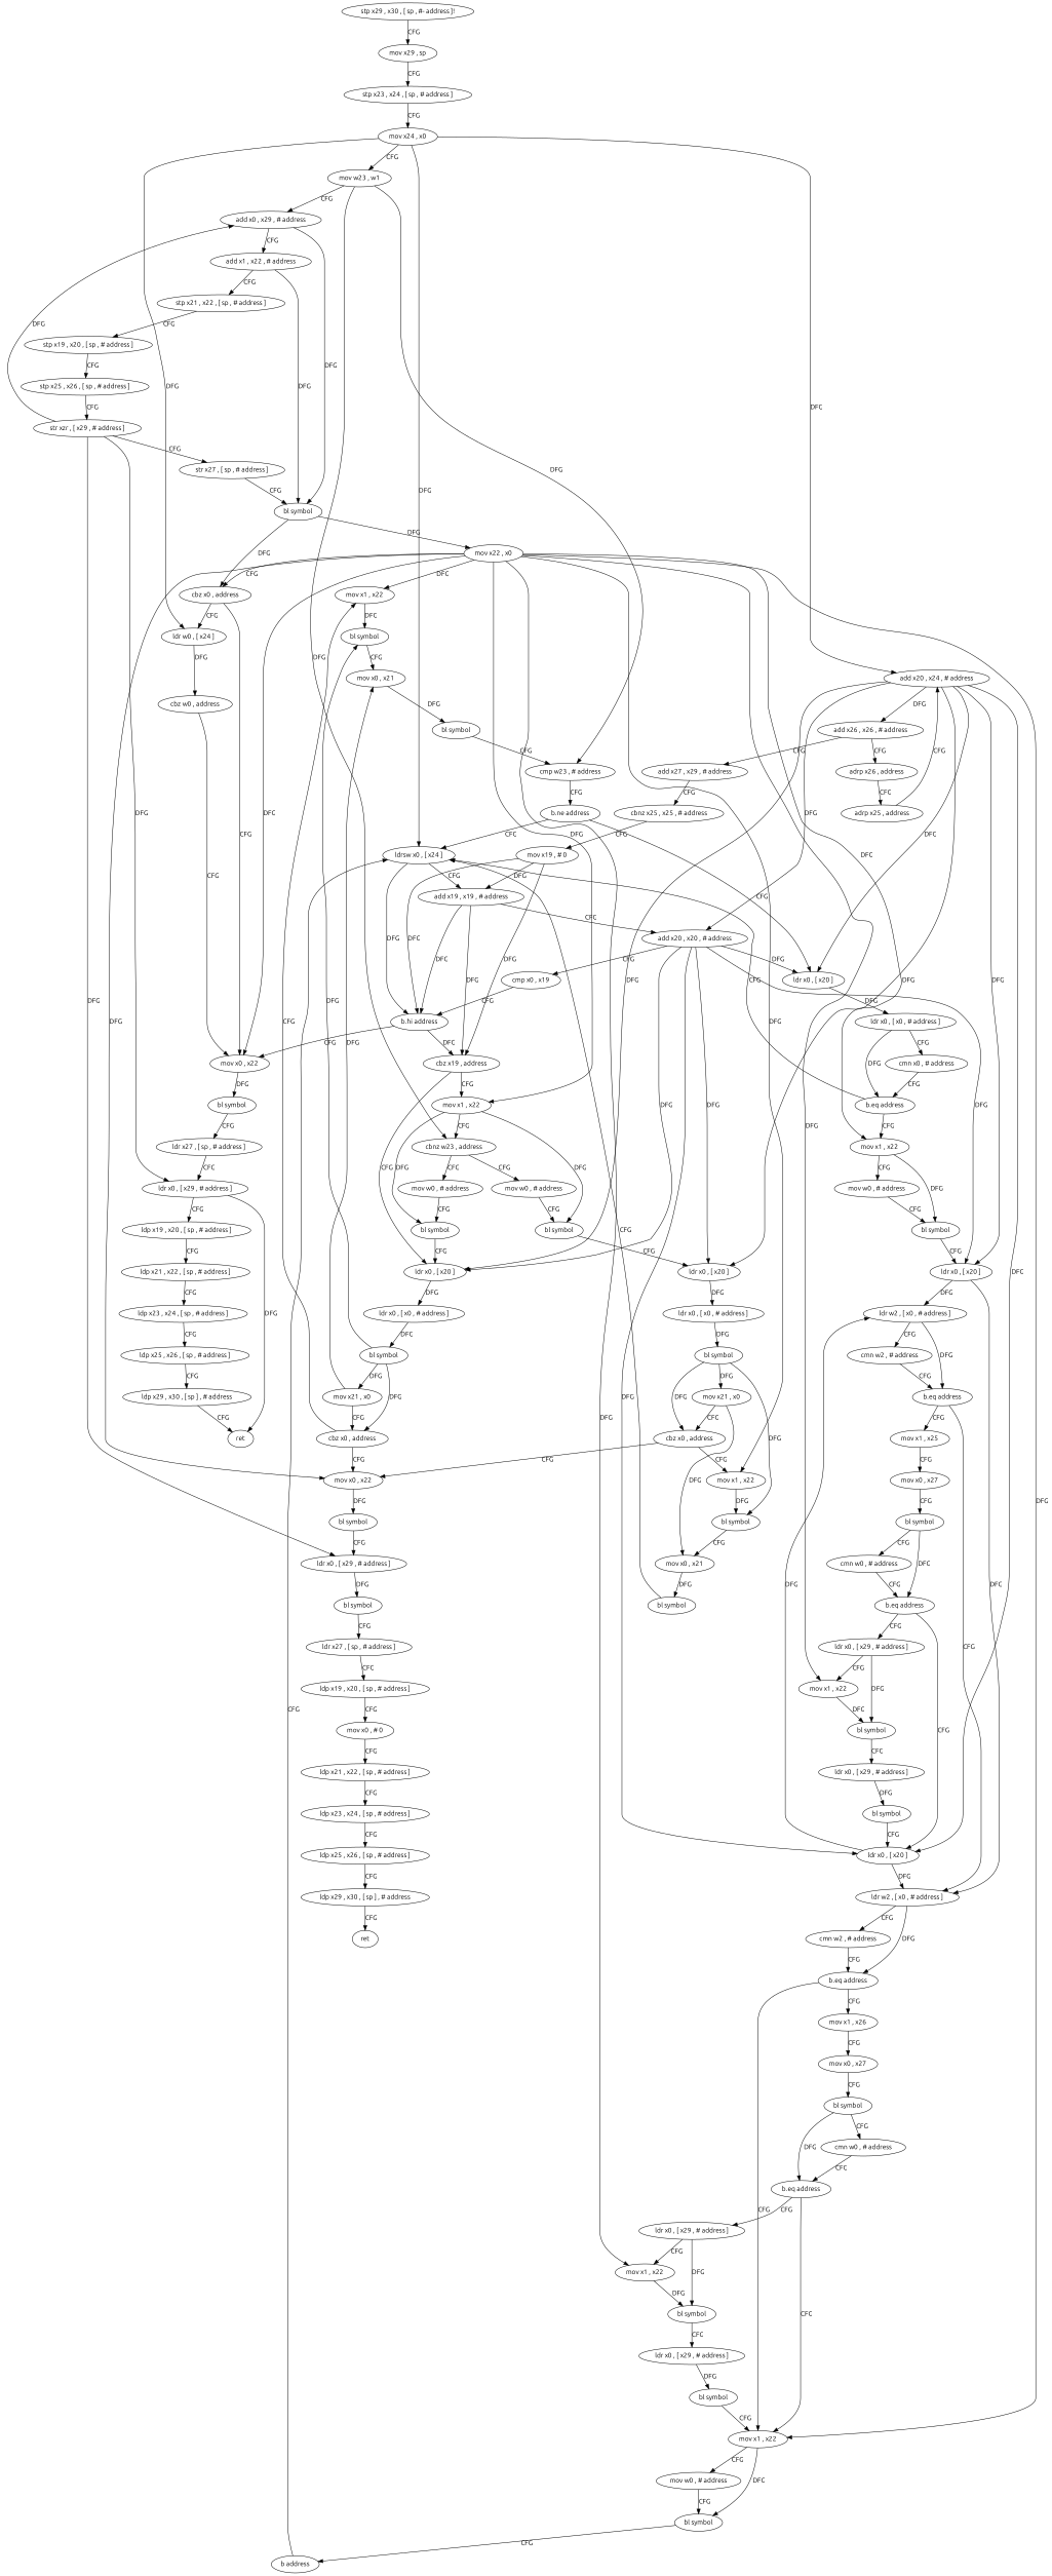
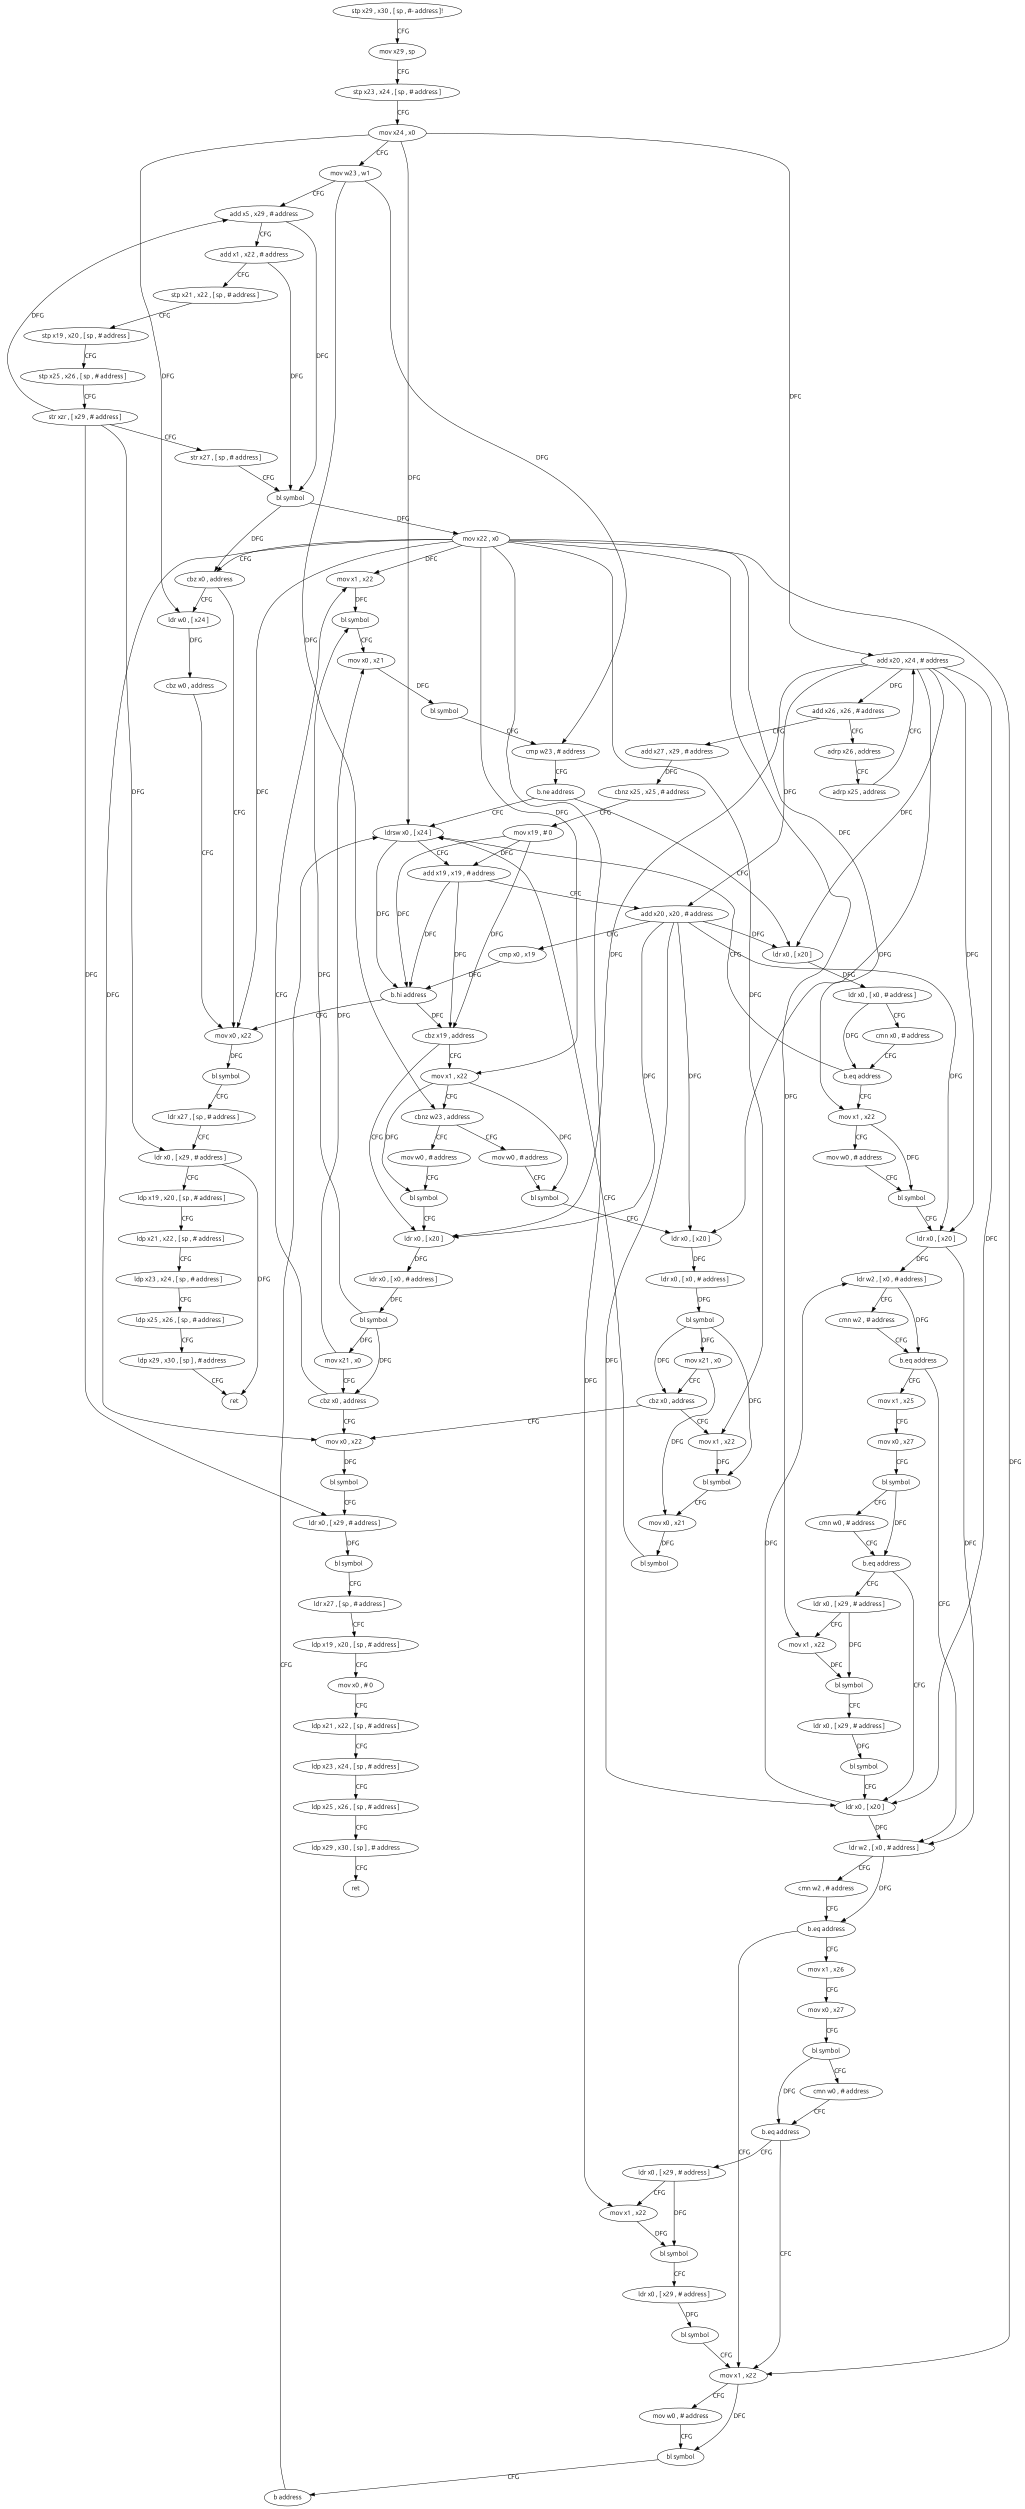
  digraph {
    fontname=Ubuntu
    node [fontname=Ubuntu]
    edge [fontname=Ubuntu]
    n1 [label="stp x29 , x30 , [ sp , #- address ]!"]
    n2 [label="mov x29 , sp"]
    n3 [label="stp x23 , x24 , [ sp , # address ]"]
    n4 [label="mov x24 , x0"]
    n5 [label="mov w23 , w1"]
    n6 [label="ldr w0 , [ x24 ]"]
    n7 [label="add x20 , x24 , # address"]
    n8 [label="ldrsw x0 , [ x24 ]"]
-   n9 [label="add x0 , x29 , # address"]
+   n9 [label="add x5 , x29 , # address"]
    n10 [label="cbnz w23 , address"]
    n11 [label="cmp w23 , # address"]
    n12 [label="cbz w0 , address"]
    n13 [label="add x26 , x26 , # address"]
    n14 [label="ldr x0 , [ x20 ]"]
    n15 [label="ldr x0 , [ x20 ]"]
    n16 [label="ldr x0 , [ x20 ]"]
    n17 [label="add x20 , x20 , # address"]
    n18 [label="ldr x0 , [ x20 ]"]
    n19 [label="ldr x0 , [ x20 ]"]
    n20 [label="add x19 , x19 , # address"]
    n21 [label="b.hi address"]
    n22 [label="add x1 , x22 , # address"]
    n23 [label="bl symbol"]
    n24 [label="mov w0 , # address"]
    n25 [label="mov w0 , # address"]
    n26 [label="b.ne address"]
    n27 [label="stp x21 , x22 , [ sp , # address ]"]
    n28 [label="mov x22 , x0"]
    n29 [label="cbz x0 , address"]
    n30 [label="stp x19 , x20 , [ sp , # address ]"]
    n31 [label="stp x25 , x26 , [ sp , # address ]"]
    n32 [label="str xzr , [ x29 , # address ]"]
    n33 [label="str x27 , [ sp , # address ]"]
    n34 [label="ldr x0 , [ x29 , # address ]"]
    n35 [label="ldr x0 , [ x29 , # address ]"]
    n36 [label="ldp x19 , x20 , [ sp , # address ]"]
    n37 [label=ret]
    n38 [label="bl symbol"]
    n39 [label="mov x0 , x22"]
    n40 [label="mov x0 , x22"]
    n41 [label="mov x1 , x22"]
    n42 [label="mov x1 , x22"]
    n43 [label="mov x1 , x22"]
    n44 [label="mov x1 , x22"]
    n45 [label="mov x1 , x22"]
    n46 [label="mov x1 , x22"]
    n47 [label="mov x1 , x22"]
    n48 [label="bl symbol"]
    n49 [label="bl symbol"]
    n50 [label="bl symbol"]
    n51 [label="bl symbol"]
    n52 [label="bl symbol"]
    n53 [label="bl symbol"]
    n54 [label="mov w0 , # address"]
    n55 [label="bl symbol"]
    n56 [label="mov w0 , # address"]
    n57 [label="bl symbol"]
    n58 [label="bl symbol"]
    n59 [label="bl symbol"]
    n60 [label="ldr x27 , [ sp , # address ]"]
    n61 [label="ldp x21 , x22 , [ sp , # address ]"]
    n62 [label="ldp x23 , x24 , [ sp , # address ]"]
    n63 [label="ldp x25 , x26 , [ sp , # address ]"]
    n64 [label="ldp x29 , x30 , [ sp ] , # address"]
    n65 [label="adrp x26 , address"]
    n66 [label="adrp x25 , address"]
    n67 [label="add x27 , x29 , # address"]
    n68 [label="ldr x0 , [ x0 , # address ]"]
    n69 [label="ldr x0 , [ x0 , # address ]"]
    n70 [label="ldr x0 , [ x0 , # address ]"]
    n71 [label="cmp x0 , x19"]
    n72 [label="ldr w2 , [ x0 , # address ]"]
    n73 [label="ldr w2 , [ x0 , # address ]"]
    n74 [label="cbnz x25 , x25 , # address"]
    n75 [label="mov x19 , # 0"]
    n76 [label="cbz x19 , address"]
    n77 [label="bl symbol"]
    n78 [label="mov x21 , x0"]
    n79 [label="cbz x0 , address"]
    n80 [label="mov x0 , x21"]
    n81 [label="bl symbol"]
    n82 [label="ldr x27 , [ sp , # address ]"]
    n83 [label="ldp x19 , x20 , [ sp , # address ]"]
    n84 [label="mov x0 , # 0"]
    n85 [label="ldp x21 , x22 , [ sp , # address ]"]
    n86 [label="ldp x23 , x24 , [ sp , # address ]"]
    n87 [label="ldp x25 , x26 , [ sp , # address ]"]
    n88 [label="ldp x29 , x30 , [ sp ] , # address"]
    n89 [label=ret]
    n90 [label="cmn x0 , # address"]
    n91 [label="b.eq address"]
    n92 [label="bl symbol"]
    n93 [label="mov x21 , x0"]
    n94 [label="cbz x0 , address"]
    n95 [label="mov x0 , x21"]
    n96 [label="bl symbol"]
    n97 [label="cmn w2 , # address"]
    n98 [label="b.eq address"]
    n99 [label="cmn w2 , # address"]
    n100 [label="b.eq address"]
    n101 [label="mov x1 , x25"]
    n102 [label="mov x0 , x27"]
    n103 [label="mov x1 , x26"]
    n104 [label="bl symbol"]
    n105 [label="mov x0 , x27"]
    n106 [label="b address"]
    n107 [label="bl symbol"]
    n108 [label="cmn w0 , # address"]
    n109 [label="b.eq address"]
    n110 [label="ldr x0 , [ x29 , # address ]"]
    n111 [label="ldr x0 , [ x29 , # address ]"]
    n112 [label="cmn w0 , # address"]
    n113 [label="b.eq address"]
    n114 [label="ldr x0 , [ x29 , # address ]"]
    n115 [label="ldr x0 , [ x29 , # address ]"]
    n116 [label="bl symbol"]
    n117 [label="bl symbol"]
    n1 -> n2 [label=CFG]
    n2 -> n3 [label=CFG]
    n3 -> n4 [label=CFG]
    n4 -> n5 [label=CFG]
    n4 -> n6 [label=DFG]
    n4 -> n7 [label=DFG]
    n4 -> n8 [label=DFG]
    n5 -> n9 [label=CFG]
    n5 -> n10 [label=DFG]
    n5 -> n11 [label=DFG]
    n6 -> n12 [label=DFG]
    n7 -> n13 [label=DFG]
    n7 -> n14 [label=DFG]
    n7 -> n15 [label=DFG]
    n7 -> n16 [label=DFG]
    n7 -> n17 [label=DFG]
    n7 -> n18 [label=DFG]
    n7 -> n19 [label=DFG]
    n8 -> n20 [label=CFG]
    n8 -> n21 [label=DFG]
    n9 -> n22 [label=CFG]
    n9 -> n23 [label=DFG]
    n10 -> n24 [label=CFG]
    n10 -> n25 [label=CFG]
    n11 -> n26 [label=CFG]
    n12 -> n39 [label=CFG]
    n13 -> n65 [label=CFG]
    n13 -> n67 [label=CFG]
    n14 -> n68 [label=DFG]
    n15 -> n69 [label=DFG]
    n16 -> n70 [label=DFG]
    n17 -> n14 [label=DFG]
    n17 -> n15 [label=DFG]
    n17 -> n16 [label=DFG]
    n17 -> n18 [label=DFG]
    n17 -> n19 [label=DFG]
    n17 -> n71 [label=CFG]
    n18 -> n72 [label=DFG]
    n18 -> n73 [label=DFG]
    n19 -> n72 [label=DFG]
    n19 -> n73 [label=DFG]
    n20 -> n17 [label=CFG]
    n20 -> n21 [label=DFG]
    n20 -> n76 [label=DFG]
    n21 -> n39 [label=CFG]
    n21 -> n76 [label=DFG]
    n22 -> n23 [label=DFG]
    n22 -> n27 [label=CFG]
    n23 -> n28 [label=DFG]
    n23 -> n29 [label=DFG]
    n24 -> n51 [label=CFG]
    n25 -> n52 [label=CFG]
    n26 -> n8 [label=CFG]
    n26 -> n15 [label=CFG]
    n27 -> n30 [label=CFG]
    n28 -> n29 [label=CFG]
    n28 -> n39 [label=DFG]
    n28 -> n40 [label=DFG]
    n28 -> n41 [label=DFG]
    n28 -> n42 [label=DFG]
    n28 -> n43 [label=DFG]
    n28 -> n44 [label=DFG]
    n28 -> n45 [label=DFG]
    n28 -> n46 [label=DFG]
    n28 -> n47 [label=DFG]
    n29 -> n6 [label=CFG]
    n29 -> n39 [label=CFG]
    n30 -> n31 [label=CFG]
    n31 -> n32 [label=CFG]
    n32 -> n9 [label=DFG]
    n32 -> n33 [label=CFG]
    n32 -> n34 [label=DFG]
    n32 -> n35 [label=DFG]
    n33 -> n23 [label=CFG]
    n34 -> n36 [label=CFG]
    n34 -> n37 [label=DFG]
    n35 -> n38 [label=DFG]
    n36 -> n61 [label=CFG]
    n38 -> n82 [label=CFG]
    n39 -> n48 [label=DFG]
    n40 -> n49 [label=DFG]
    n41 -> n50 [label=DFG]
    n42 -> n10 [label=CFG]
    n42 -> n51 [label=DFG]
    n42 -> n52 [label=DFG]
    n43 -> n53 [label=DFG]
    n44 -> n54 [label=CFG]
    n44 -> n55 [label=DFG]
    n45 -> n56 [label=CFG]
    n45 -> n57 [label=DFG]
    n46 -> n58 [label=DFG]
    n47 -> n59 [label=DFG]
    n48 -> n60 [label=CFG]
    n49 -> n35 [label=CFG]
    n50 -> n80 [label=CFG]
    n51 -> n14 [label=CFG]
    n52 -> n16 [label=CFG]
    n53 -> n95 [label=CFG]
    n54 -> n55 [label=CFG]
    n55 -> n18 [label=CFG]
    n56 -> n57 [label=CFG]
    n57 -> n106 [label=CFG]
    n58 -> n111 [label=CFG]
    n59 -> n115 [label=CFG]
    n60 -> n34 [label=CFG]
    n61 -> n62 [label=CFG]
    n62 -> n63 [label=CFG]
    n63 -> n64 [label=CFG]
    n64 -> n37 [label=CFG]
    n65 -> n66 [label=CFG]
    n66 -> n7 [label=CFG]
-   n67 -> n74 [label=CFG]
+   n67 -> n74 [label=DFG]
    n68 -> n77 [label=DFG]
    n69 -> n90 [label=CFG]
    n69 -> n91 [label=DFG]
    n70 -> n92 [label=DFG]
-   n71 -> n21 [label=CFG]
+   n71 -> n21 [label=DFG]
    n72 -> n97 [label=CFG]
    n72 -> n98 [label=DFG]
    n73 -> n99 [label=CFG]
    n73 -> n100 [label=DFG]
    n74 -> n75 [label=CFG]
    n75 -> n20 [label=DFG]
    n75 -> n21 [label=DFG]
    n75 -> n76 [label=DFG]
    n76 -> n14 [label=CFG]
    n76 -> n42 [label=CFG]
    n77 -> n50 [label=DFG]
    n77 -> n78 [label=DFG]
    n77 -> n79 [label=DFG]
    n78 -> n79 [label=CFG]
    n78 -> n80 [label=DFG]
    n79 -> n40 [label=CFG]
    n79 -> n41 [label=CFG]
    n80 -> n81 [label=DFG]
    n81 -> n11 [label=CFG]
    n82 -> n83 [label=CFG]
    n83 -> n84 [label=CFG]
    n84 -> n85 [label=CFG]
    n85 -> n86 [label=CFG]
    n86 -> n87 [label=CFG]
    n87 -> n88 [label=CFG]
    n88 -> n89 [label=CFG]
    n90 -> n91 [label=CFG]
    n91 -> n8 [label=CFG]
    n91 -> n44 [label=CFG]
    n92 -> n53 [label=DFG]
    n92 -> n93 [label=DFG]
    n92 -> n94 [label=DFG]
    n93 -> n94 [label=CFG]
    n93 -> n95 [label=DFG]
    n94 -> n40 [label=CFG]
    n94 -> n43 [label=CFG]
    n95 -> n96 [label=DFG]
    n96 -> n8 [label=CFG]
    n97 -> n98 [label=CFG]
    n98 -> n73 [label=CFG]
    n98 -> n101 [label=CFG]
    n99 -> n100 [label=CFG]
    n100 -> n45 [label=CFG]
    n100 -> n103 [label=CFG]
    n101 -> n102 [label=CFG]
    n102 -> n104 [label=CFG]
    n103 -> n105 [label=CFG]
    n104 -> n108 [label=CFG]
    n104 -> n109 [label=DFG]
    n105 -> n107 [label=CFG]
    n106 -> n8 [label=CFG]
    n107 -> n112 [label=CFG]
    n107 -> n113 [label=DFG]
    n108 -> n109 [label=CFG]
    n109 -> n19 [label=CFG]
    n109 -> n110 [label=CFG]
    n110 -> n46 [label=CFG]
    n110 -> n58 [label=DFG]
    n111 -> n116 [label=DFG]
    n112 -> n113 [label=CFG]
    n113 -> n45 [label=CFG]
    n113 -> n114 [label=CFG]
    n114 -> n47 [label=CFG]
    n114 -> n59 [label=DFG]
    n115 -> n117 [label=DFG]
    n116 -> n19 [label=CFG]
    n117 -> n45 [label=CFG]
  }
